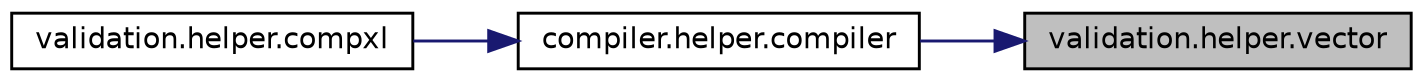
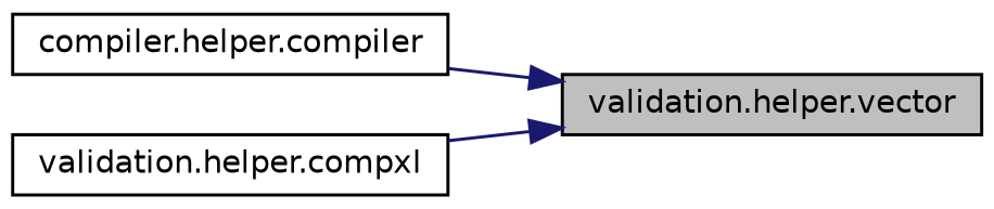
  digraph {
    fontname="DejaVu Sans"
    rankdir=RL
    node [color=black fillcolor=white fontname="DejaVu Sans" fontsize=10 shape=record style=filled]
    edge [color=midnightblue dir=back fontname="DejaVu Sans" fontsize=10 labelfontname=Helvetica labelfontsize=10 style=solid]
    n1 [fillcolor=grey75 fontcolor=black height=0.2 label="validation.helper.vector" width=0.4]
    n2 [height=0.2 label="compiler.helper.compiler" width=0.4]
    n3 [height=0.2 label="validation.helper.compxl" width=0.4]
    n1 -> n2
-   n2 -> n3
+   n1 -> n3
  }
